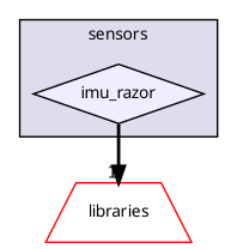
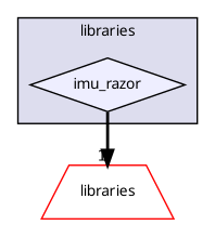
  digraph {
    compound=true
    fontname="Noto Sans"
    node [fontname="Noto Sans" fontsize=10 style=filled]
    n1 [fillcolor="#eeeeff" label=imu_razor pencolor=black shape=diamond]
    n2 [color=red fillcolor=white label=libraries shape=trapezium]
    subgraph cluster_1 {
      bgcolor="#ddddee"
      fontsize=10
-     label=sensors
+     label=libraries
      pencolor=black
      n1
    }
    n1 -> n2 [headlabel=1 labeldistance=1.5 labelfontname=Helvetica labelfontsize=10 style=bold arrowhead=normal fontname="Noto Sans"]
  }
